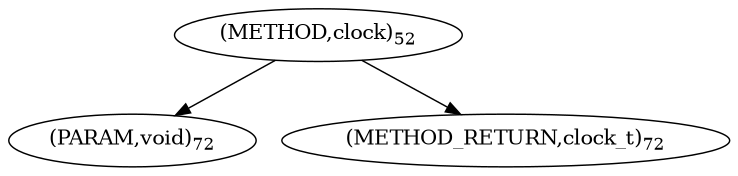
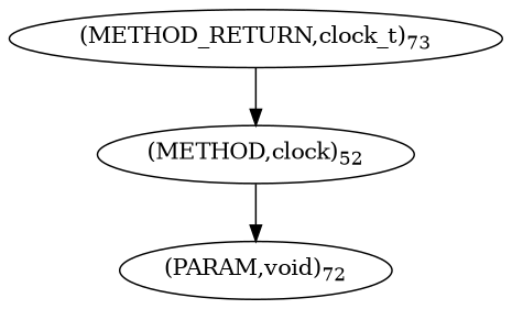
  digraph {
    n1 [label=<(METHOD,clock)<SUB>52</SUB>>]
    n2 [label=<(PARAM,void)<SUB>72</SUB>>]
-   n3 [label=<(METHOD_RETURN,clock_t)<SUB>72</SUB>>]
+   n3 [label=<(METHOD_RETURN,clock_t)<SUB>73</SUB>>]
    n1 -> n2
-   n1 -> n3
+   n3 -> n1
  }
